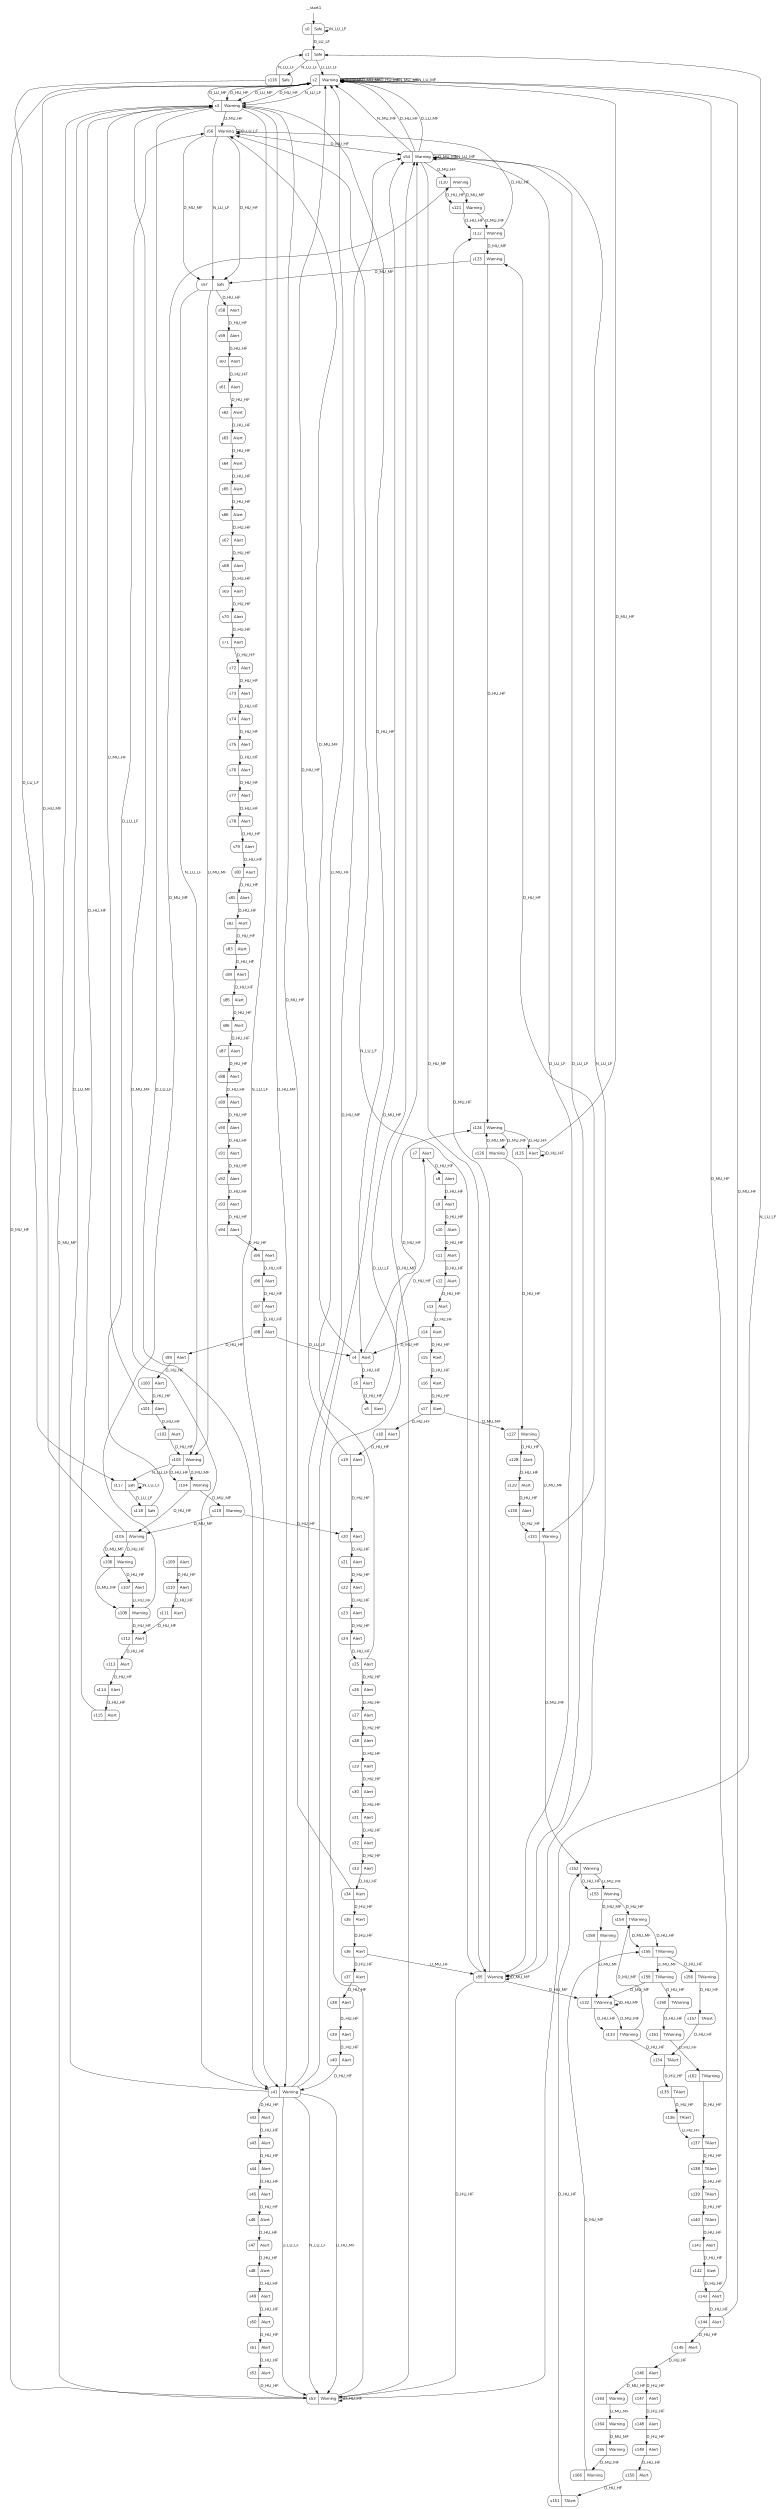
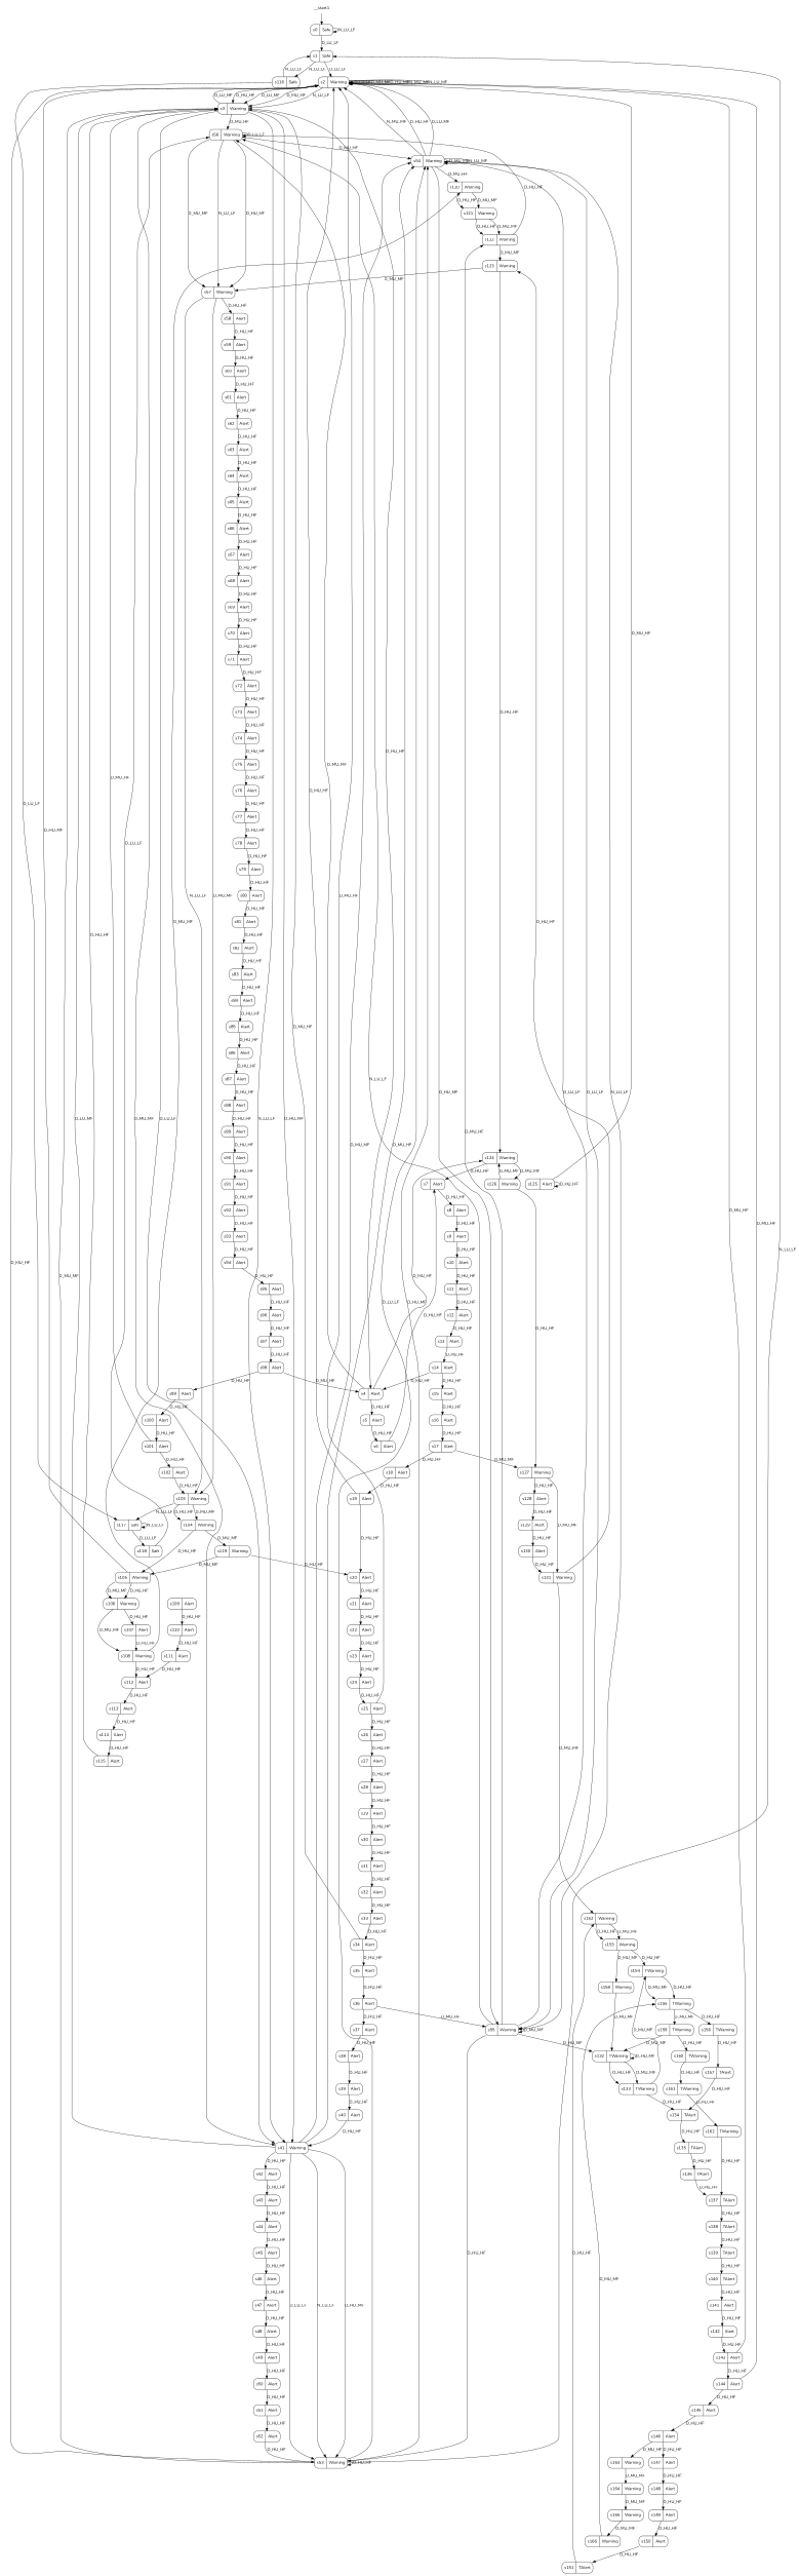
  digraph {
    fontname=Nunito
    node [fontname=Nunito shape=record style=rounded]
    edge [fontname=Nunito]
    n1 [label="s0|Safe"]
    n2 [label="s1|Safe"]
    n3 [label="s2|Warning"]
    n4 [label="s116|Safe"]
    n5 [label="s3|Warning"]
    n6 [label="s117|Safe"]
    n7 [label="s4|Alert"]
    n8 [label="s41|Warning"]
    n9 [label="s56|Warning"]
    n10 [label="s5|Alert"]
    n11 [label="s124|Warning"]
    n12 [label="s42|Alert"]
    n13 [label="s53|Warning"]
    n14 [label="s54|Warning"]
-   n15 [label="s57|Safe"]
+   n15 [label="s57|Warning"]
    n16 [label="s6|Alert"]
    n17 [label="s125|Alert"]
    n18 [label="s126|Warning"]
    n19 [label="s7|Alert"]
    n20 [label="s8|Alert"]
    n21 [label="s9|Alert"]
    n22 [label="s10|Alert"]
    n23 [label="s11|Alert"]
    n24 [label="s12|Alert"]
    n25 [label="s13|Alert"]
    n26 [label="s14|Alert"]
    n27 [label="s15|Alert"]
    n28 [label="s16|Alert"]
    n29 [label="s17|Alert"]
    n30 [label="s18|Alert"]
    n31 [label="s127|Warning"]
    n32 [label="s19|Alert"]
    n33 [label="s128|Alert"]
    n34 [label="s131|Warning"]
    n35 [label="s20|Alert"]
    n36 [label="s21|Alert"]
    n37 [label="s22|Alert"]
    n38 [label="s23|Alert"]
    n39 [label="s24|Alert"]
    n40 [label="s25|Alert"]
    n41 [label="s26|Alert"]
    n42 [label="s27|Alert"]
    n43 [label="s28|Alert"]
    n44 [label="s29|Alert"]
    n45 [label="s30|Alert"]
    n46 [label="s31|Alert"]
    n47 [label="s32|Alert"]
    n48 [label="s33|Alert"]
    n49 [label="s34|Alert"]
    n50 [label="s35|Alert"]
    n51 [label="s36|Alert"]
    n52 [label="s37|Alert"]
    n53 [label="s55|Warning"]
    n54 [label="s38|Alert"]
    n55 [label="s122|Warning"]
    n56 [label="s132|TWarning"]
    n57 [label="s39|Alert"]
    n58 [label="s40|Alert"]
    n59 [label="s43|Alert"]
    n60 [label="s120|Warning"]
    n61 [label="s44|Alert"]
    n62 [label="s45|Alert"]
    n63 [label="s46|Alert"]
    n64 [label="s47|Alert"]
    n65 [label="s48|Alert"]
    n66 [label="s49|Alert"]
    n67 [label="s50|Alert"]
    n68 [label="s51|Alert"]
    n69 [label="s52|Alert"]
    n70 [label="s121|Warning"]
    n71 [label="s123|Warning"]
    n72 [label="s133|TWarning"]
    n73 [label="s58|Alert"]
    n74 [label="s103|Warning"]
    n75 [label="s59|Alert"]
    n76 [label="s104|Warning"]
    n77 [label="s60|Alert"]
    n78 [label="s61|Alert"]
    n79 [label="s62|Alert"]
    n80 [label="s63|Alert"]
    n81 [label="s64|Alert"]
    n82 [label="s65|Alert"]
    n83 [label="s66|Alert"]
    n84 [label="s67|Alert"]
    n85 [label="s68|Alert"]
    n86 [label="s69|Alert"]
    n87 [label="s70|Alert"]
    n88 [label="s71|Alert"]
    n89 [label="s72|Alert"]
    n90 [label="s73|Alert"]
    n91 [label="s74|Alert"]
    n92 [label="s75|Alert"]
    n93 [label="s76|Alert"]
    n94 [label="s77|Alert"]
    n95 [label="s78|Alert"]
    n96 [label="s79|Alert"]
    n97 [label="s80|Alert"]
    n98 [label="s81|Alert"]
    n99 [label="s82|Alert"]
    n100 [label="s83|Alert"]
    n101 [label="s84|Alert"]
    n102 [label="s85|Alert"]
    n103 [label="s86|Alert"]
    n104 [label="s87|Alert"]
    n105 [label="s88|Alert"]
    n106 [label="s89|Alert"]
    n107 [label="s90|Alert"]
    n108 [label="s91|Alert"]
    n109 [label="s92|Alert"]
    n110 [label="s93|Alert"]
    n111 [label="s94|Alert"]
    n112 [label="s95|Alert"]
    n113 [label="s96|Alert"]
    n114 [label="s97|Alert"]
    n115 [label="s98|Alert"]
    n116 [label="s99|Alert"]
    n117 [label="s100|Alert"]
    n118 [label="s101|Alert"]
    n119 [label="s102|Alert"]
    n120 [label="s105|Warning"]
    n121 [label="s119|Warning"]
    n122 [label="s118|Safe"]
    n123 [label="s106|Warning"]
    n124 [label="s107|Alert"]
    n125 [label="s108|Warning"]
    n126 [label="s112|Alert"]
    n127 [label="s109|Alert"]
    n128 [label="s110|Alert"]
    n129 [label="s111|Alert"]
    n130 [label="s113|Alert"]
    n131 [label="s114|Alert"]
    n132 [label="s115|Alert"]
    n133 [label="s129|Alert"]
    n134 [label="s152|Warning"]
    n135 [label="s130|Alert"]
    n136 [label="s153|Warning"]
    n137 [label="s134|TAlert"]
    n138 [label="s154|TWarning"]
    n139 [label="s135|TAlert"]
    n140 [label="s155|TWarning"]
    n141 [label="s136|TAlert"]
    n142 [label="s137|TAlert"]
    n143 [label="s138|TAlert"]
    n144 [label="s139|TAlert"]
    n145 [label="s140|TAlert"]
    n146 [label="s141|Alert"]
    n147 [label="s142|Alert"]
    n148 [label="s143|Alert"]
    n149 [label="s144|Alert"]
    n150 [label="s145|Alert"]
    n151 [label="s146|Alert"]
    n152 [label="s147|Alert"]
    n153 [label="s163|Warning"]
    n154 [label="s148|Alert"]
    n155 [label="s164|Warning"]
    n156 [label="s149|Alert"]
    n157 [label="s150|Alert"]
    n158 [label="s151|TAlert"]
    n159 [label="s158|Warning"]
    n160 [label="s156|TWarning"]
    n161 [label="s159|TWarning"]
    n162 [label="s157|TAlert"]
    n163 [label="s160|TWarning"]
    n164 [label="s161|TWarning"]
    n165 [label="s162|TWarning"]
    n166 [label="s165|Warning"]
    n167 [label="s166|Warning"]
    n168 [label=__start1 shape=none style=""]
    n1 -> n1 [label=N_LU_LF]
    n1 -> n2 [label=D_LU_LF]
    n2 -> n3 [label=D_LU_LF]
    n2 -> n4 [label=N_LU_LF]
    n3 -> n3 [label=D_LU_LF]
    n3 -> n3 [label=D_MU_MF]
    n3 -> n3 [label=D_HU_MF]
    n3 -> n3 [label=N_MU_MF]
    n3 -> n3 [label=N_LU_MF]
    n3 -> n5 [label=D_HU_HF]
    n3 -> n5 [label=D_LU_MF]
    n3 -> n5 [label=D_MU_HF]
    n3 -> n5 [label=N_LU_LF]
    n4 -> n2 [label=N_LU_LF]
    n4 -> n6 [label=D_LU_LF]
    n5 -> n3 [label=D_LU_MF]
    n5 -> n7 [label=D_HU_HF]
    n5 -> n8 [label=D_MU_MF]
    n5 -> n8 [label=D_LU_LF]
    n5 -> n8 [label=N_LU_LF]
    n5 -> n8 [label=D_HU_MF]
    n5 -> n9 [label=D_MU_HF]
    n6 -> n6 [label=N_LU_LF]
    n6 -> n122 [label=D_LU_LF]
    n7 -> n9 [label=D_MU_MF]
    n7 -> n10 [label=D_HU_HF]
    n7 -> n11 [label=D_MU_HF]
    n8 -> n5 [label=D_LU_MF]
    n8 -> n12 [label=D_HU_HF]
    n8 -> n13 [label=D_LU_LF]
    n8 -> n13 [label=N_LU_LF]
    n8 -> n13 [label=D_HU_MF]
    n8 -> n14 [label=D_MU_MF]
    n8 -> n14 [label=D_MU_HF]
    n9 -> n9 [label=D_LU_LF]
    n9 -> n14 [label=D_MU_HF]
    n9 -> n15 [label=D_HU_HF]
    n9 -> n15 [label=D_MU_MF]
    n9 -> n15 [label=N_LU_LF]
    n10 -> n16 [label=D_HU_HF]
-   n11 -> n17 [label=D_HU_HF]
+   n11 -> n19 [label=D_HU_HF]
    n11 -> n18 [label=D_MU_MF]
    n12 -> n59 [label=D_HU_HF]
    n13 -> n2 [label=N_LU_LF]
    n13 -> n3 [label=D_MU_HF]
    n13 -> n5 [label=D_MU_MF]
    n13 -> n13 [label=D_HU_HF]
    n13 -> n14 [label=D_LU_LF]
    n13 -> n14 [label=D_HU_MF]
    n14 -> n3 [label=D_HU_HF]
    n14 -> n3 [label=D_LU_MF]
    n14 -> n3 [label=N_MU_MF]
    n14 -> n14 [label=D_MU_MF]
    n14 -> n14 [label=N_LU_MF]
    n14 -> n53 [label=D_LU_LF]
    n14 -> n53 [label=N_LU_LF]
    n14 -> n53 [label=D_HU_MF]
    n14 -> n60 [label=D_MU_HF]
    n15 -> n73 [label=D_HU_HF]
    n15 -> n74 [label=D_MU_MF]
    n15 -> n74 [label=N_LU_LF]
    n16 -> n19 [label=D_HU_HF]
    n17 -> n3 [label=D_MU_HF]
    n17 -> n17 [label=D_HU_HF]
    n18 -> n11 [label=D_MU_MF]
    n18 -> n31 [label=D_HU_HF]
    n19 -> n20 [label=D_HU_HF]
    n20 -> n21 [label=D_HU_HF]
    n21 -> n22 [label=D_HU_HF]
    n22 -> n23 [label=D_HU_HF]
    n23 -> n24 [label=D_HU_HF]
    n24 -> n25 [label=D_HU_HF]
    n25 -> n26 [label=D_HU_HF]
    n26 -> n7 [label=D_MU_HF]
    n26 -> n27 [label=D_HU_HF]
    n27 -> n28 [label=D_HU_HF]
    n28 -> n29 [label=D_HU_HF]
    n29 -> n30 [label=D_HU_HF]
    n29 -> n31 [label=D_MU_MF]
    n30 -> n32 [label=D_HU_HF]
    n31 -> n33 [label=D_HU_HF]
    n31 -> n34 [label=D_MU_MF]
    n32 -> n3 [label=D_MU_HF]
    n32 -> n35 [label=D_HU_HF]
    n33 -> n133 [label=D_HU_HF]
    n34 -> n71 [label=D_HU_HF]
    n34 -> n134 [label=D_MU_MF]
    n35 -> n36 [label=D_HU_HF]
    n36 -> n37 [label=D_HU_HF]
    n37 -> n38 [label=D_HU_HF]
    n38 -> n39 [label=D_HU_HF]
    n39 -> n40 [label=D_HU_HF]
    n40 -> n3 [label=D_MU_HF]
    n40 -> n41 [label=D_HU_HF]
    n41 -> n42 [label=D_HU_HF]
    n42 -> n43 [label=D_HU_HF]
    n43 -> n44 [label=D_HU_HF]
    n44 -> n45 [label=D_HU_HF]
    n45 -> n46 [label=D_HU_HF]
    n46 -> n47 [label=D_HU_HF]
    n47 -> n48 [label=D_HU_HF]
    n48 -> n49 [label=D_HU_HF]
    n49 -> n5 [label=D_MU_HF]
    n49 -> n50 [label=D_HU_HF]
    n50 -> n51 [label=D_HU_HF]
    n51 -> n52 [label=D_HU_HF]
    n51 -> n53 [label=D_MU_HF]
    n52 -> n54 [label=D_HU_HF]
    n53 -> n9 [label=N_LU_LF]
    n53 -> n13 [label=D_HU_HF]
    n53 -> n14 [label=D_LU_LF]
    n53 -> n53 [label=D_MU_MF]
    n53 -> n55 [label=D_MU_HF]
    n53 -> n56 [label=D_HU_MF]
    n54 -> n57 [label=D_HU_HF]
    n55 -> n9 [label=D_HU_HF]
    n55 -> n71 [label=D_MU_MF]
    n56 -> n56 [label=D_HU_MF]
    n56 -> n72 [label=D_HU_HF]
    n56 -> n72 [label=D_MU_MF]
    n57 -> n58 [label=D_HU_HF]
    n58 -> n8 [label=D_HU_HF]
    n59 -> n61 [label=D_HU_HF]
    n60 -> n70 [label=D_HU_HF]
    n60 -> n70 [label=D_MU_MF]
    n61 -> n62 [label=D_HU_HF]
    n62 -> n63 [label=D_HU_HF]
    n63 -> n64 [label=D_HU_HF]
    n64 -> n65 [label=D_HU_HF]
    n65 -> n66 [label=D_HU_HF]
    n66 -> n67 [label=D_HU_HF]
    n67 -> n68 [label=D_HU_HF]
    n68 -> n69 [label=D_HU_HF]
    n69 -> n13 [label=D_HU_HF]
    n70 -> n55 [label=D_HU_HF]
    n70 -> n55 [label=D_MU_MF]
    n71 -> n11 [label=D_HU_HF]
    n71 -> n15 [label=D_MU_MF]
    n72 -> n137 [label=D_HU_HF]
    n72 -> n138 [label=D_MU_MF]
    n73 -> n75 [label=D_HU_HF]
    n74 -> n6 [label=N_LU_LF]
    n74 -> n76 [label=D_HU_HF]
    n74 -> n76 [label=D_MU_MF]
    n75 -> n77 [label=D_HU_HF]
    n76 -> n120 [label=D_HU_HF]
    n76 -> n121 [label=D_MU_MF]
    n77 -> n78 [label=D_HU_HF]
    n78 -> n79 [label=D_HU_HF]
    n79 -> n80 [label=D_HU_HF]
    n80 -> n81 [label=D_HU_HF]
    n81 -> n82 [label=D_HU_HF]
    n82 -> n83 [label=D_HU_HF]
    n83 -> n84 [label=D_HU_HF]
    n84 -> n85 [label=D_HU_HF]
    n85 -> n86 [label=D_HU_HF]
    n86 -> n87 [label=D_HU_HF]
    n87 -> n88 [label=D_HU_HF]
    n88 -> n89 [label=D_HU_HF]
    n89 -> n90 [label=D_HU_HF]
    n90 -> n91 [label=D_HU_HF]
    n91 -> n92 [label=D_HU_HF]
    n92 -> n93 [label=D_HU_HF]
    n93 -> n94 [label=D_HU_HF]
    n94 -> n95 [label=D_HU_HF]
    n95 -> n96 [label=D_HU_HF]
    n96 -> n97 [label=D_HU_HF]
    n97 -> n98 [label=D_HU_HF]
    n98 -> n99 [label=D_HU_HF]
    n99 -> n100 [label=D_HU_HF]
    n100 -> n101 [label=D_HU_HF]
    n101 -> n102 [label=D_HU_HF]
    n102 -> n103 [label=D_HU_HF]
    n103 -> n104 [label=D_HU_HF]
    n104 -> n105 [label=D_HU_HF]
    n105 -> n106 [label=D_HU_HF]
    n106 -> n107 [label=D_HU_HF]
    n107 -> n108 [label=D_HU_HF]
    n108 -> n109 [label=D_HU_HF]
    n109 -> n110 [label=D_HU_HF]
    n110 -> n111 [label=D_HU_HF]
    n111 -> n112 [label=D_HU_HF]
    n112 -> n113 [label=D_HU_HF]
    n113 -> n114 [label=D_HU_HF]
    n114 -> n115 [label=D_HU_HF]
-   n115 -> n7 [label=D_LU_LF]
+   n115 -> n7 [label=D_MU_HF]
    n115 -> n116 [label=D_HU_HF]
    n116 -> n117 [label=D_HU_HF]
    n117 -> n118 [label=D_HU_HF]
    n118 -> n5 [label=D_MU_HF]
    n118 -> n119 [label=D_HU_HF]
    n119 -> n74 [label=D_HU_HF]
    n120 -> n3 [label=D_HU_MF]
    n120 -> n123 [label=D_HU_HF]
    n120 -> n123 [label=D_MU_MF]
    n121 -> n35 [label=D_HU_HF]
    n121 -> n120 [label=D_MU_MF]
    n122 -> n9 [label=D_LU_LF]
    n123 -> n124 [label=D_HU_HF]
    n123 -> n125 [label=D_MU_MF]
    n124 -> n125 [label=D_HU_HF]
    n125 -> n60 [label=D_MU_MF]
    n125 -> n126 [label=D_HU_HF]
    n126 -> n130 [label=D_HU_HF]
    n127 -> n128 [label=D_HU_HF]
    n128 -> n129 [label=D_HU_HF]
    n129 -> n126 [label=D_HU_HF]
    n130 -> n131 [label=D_HU_HF]
    n131 -> n132 [label=D_HU_HF]
    n132 -> n5 [label=D_HU_HF]
    n133 -> n135 [label=D_HU_HF]
    n134 -> n136 [label=D_HU_HF]
    n134 -> n136 [label=D_MU_MF]
    n135 -> n34 [label=D_HU_HF]
    n136 -> n138 [label=D_HU_HF]
    n136 -> n159 [label=D_MU_MF]
    n137 -> n139 [label=D_HU_HF]
    n138 -> n140 [label=D_HU_HF]
    n138 -> n140 [label=D_MU_MF]
    n139 -> n141 [label=D_HU_HF]
    n140 -> n160 [label=D_HU_HF]
    n140 -> n161 [label=D_MU_MF]
    n141 -> n142 [label=D_HU_HF]
    n142 -> n143 [label=D_HU_HF]
    n143 -> n144 [label=D_HU_HF]
    n144 -> n145 [label=D_HU_HF]
    n145 -> n146 [label=D_HU_HF]
    n146 -> n147 [label=D_HU_HF]
    n147 -> n148 [label=D_HU_HF]
    n148 -> n3 [label=D_MU_HF]
    n148 -> n149 [label=D_HU_HF]
    n149 -> n3 [label=D_MU_HF]
    n149 -> n150 [label=D_HU_HF]
    n150 -> n151 [label=D_HU_HF]
    n151 -> n152 [label=D_HU_HF]
    n151 -> n153 [label=D_MU_HF]
    n152 -> n154 [label=D_HU_HF]
    n153 -> n155 [label=D_MU_MF]
    n154 -> n156 [label=D_HU_HF]
    n155 -> n166 [label=D_MU_MF]
    n156 -> n157 [label=D_HU_HF]
    n157 -> n158 [label=D_HU_HF]
    n158 -> n134 [label=D_HU_HF]
    n159 -> n56 [label=D_MU_MF]
    n160 -> n162 [label=D_HU_HF]
    n161 -> n56 [label=D_MU_MF]
    n161 -> n163 [label=D_HU_HF]
    n162 -> n137 [label=D_HU_HF]
    n163 -> n164 [label=D_HU_HF]
    n164 -> n165 [label=D_HU_HF]
    n165 -> n142 [label=D_HU_HF]
    n166 -> n167 [label=D_MU_MF]
    n167 -> n140 [label=D_MU_MF]
    n168 -> n1
  }
